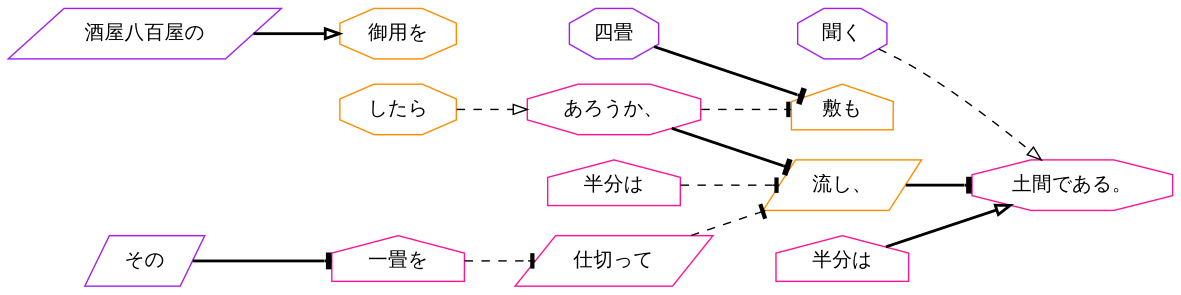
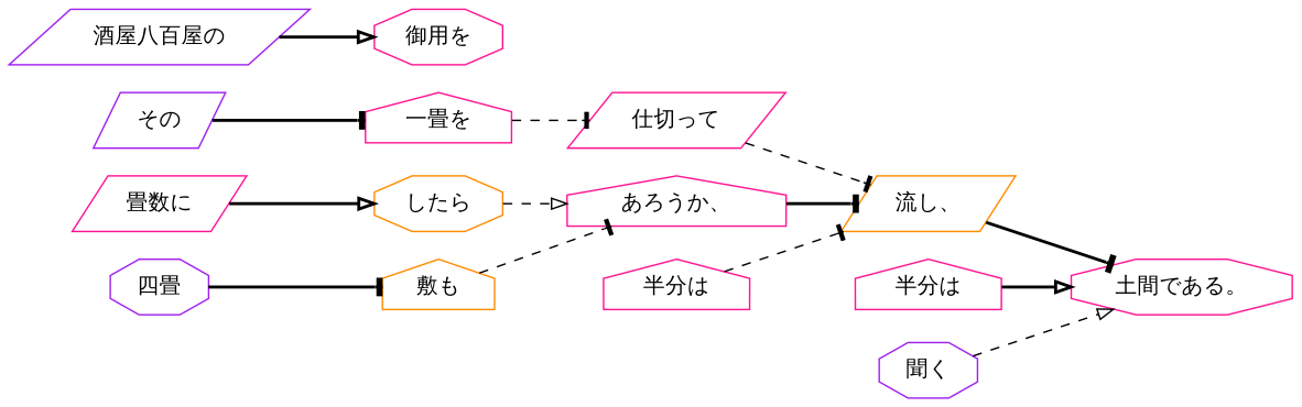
  digraph {
    rankdir=LR
    node [color=deeppink shape=parallelogram]
    edge [arrowhead=tee style=bold]
+   n1 [label="畳数に"]
    n2 [color=darkorange label="したら" shape=octagon]
-   n3 [label="あろうか、" shape=octagon]
+   n3 [label="あろうか、" shape=house]
    n4 [color=darkorange label="流し、"]
    n5 [color=purple label="四畳" shape=octagon]
    n6 [color=darkorange label="敷も" shape=house]
    n7 [label="土間である。" shape=octagon]
    n8 [color=purple label="その"]
    n9 [label="一畳を" shape=house]
    n10 [label="仕切って"]
    n11 [label="半分は" shape=house]
    n12 [label="半分は" shape=house]
    n13 [color=purple label="酒屋八百屋の"]
-   n14 [color=darkorange label="御用を" shape=octagon]
+   n14 [label="御用を" shape=octagon]
    n15 [color=purple label="聞く" shape=octagon]
+   n1 -> n2 [arrowhead=onormal]
    n2 -> n3 [arrowhead=onormal style=dashed]
    n3 -> n4
    n4 -> n7
    n5 -> n6
-   n3 -> n6 [style=dashed]
+   n6 -> n3 [style=dashed]
    n8 -> n9
    n9 -> n10 [style=dashed]
    n10 -> n4 [style=dashed]
    n11 -> n4 [style=dashed]
    n12 -> n7 [arrowhead=onormal]
    n13 -> n14 [arrowhead=onormal]
    n15 -> n7 [arrowhead=onormal style=dashed]
  }
